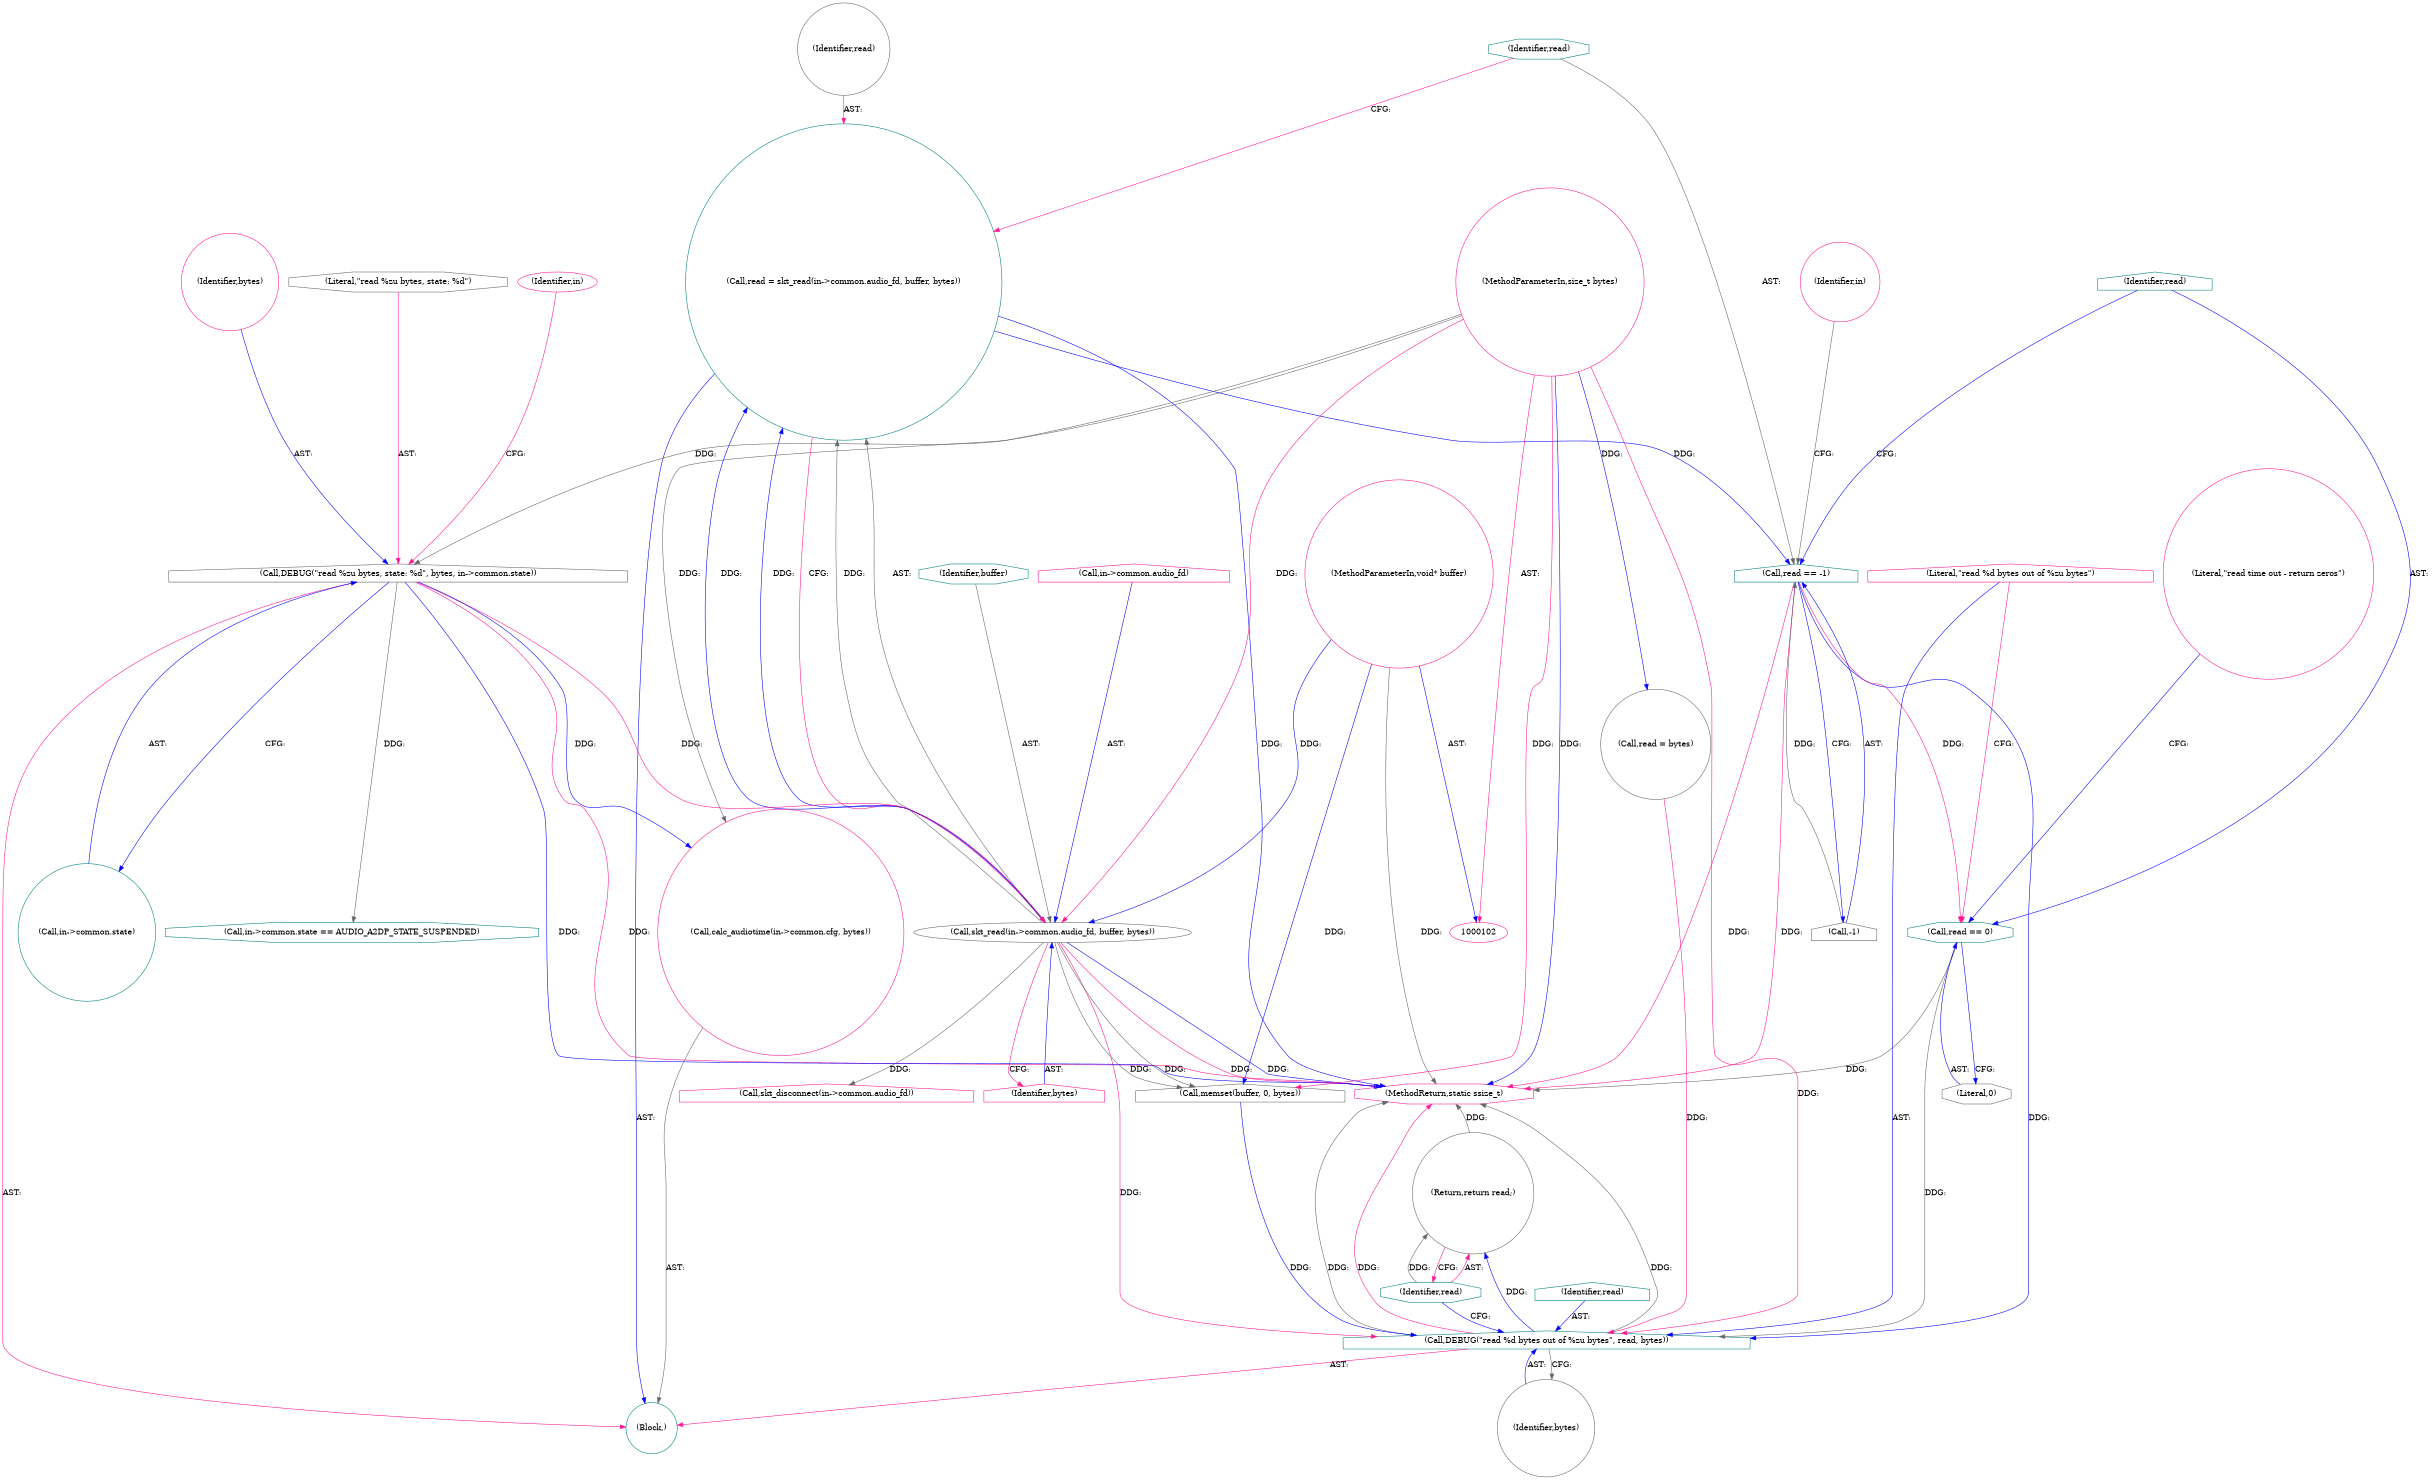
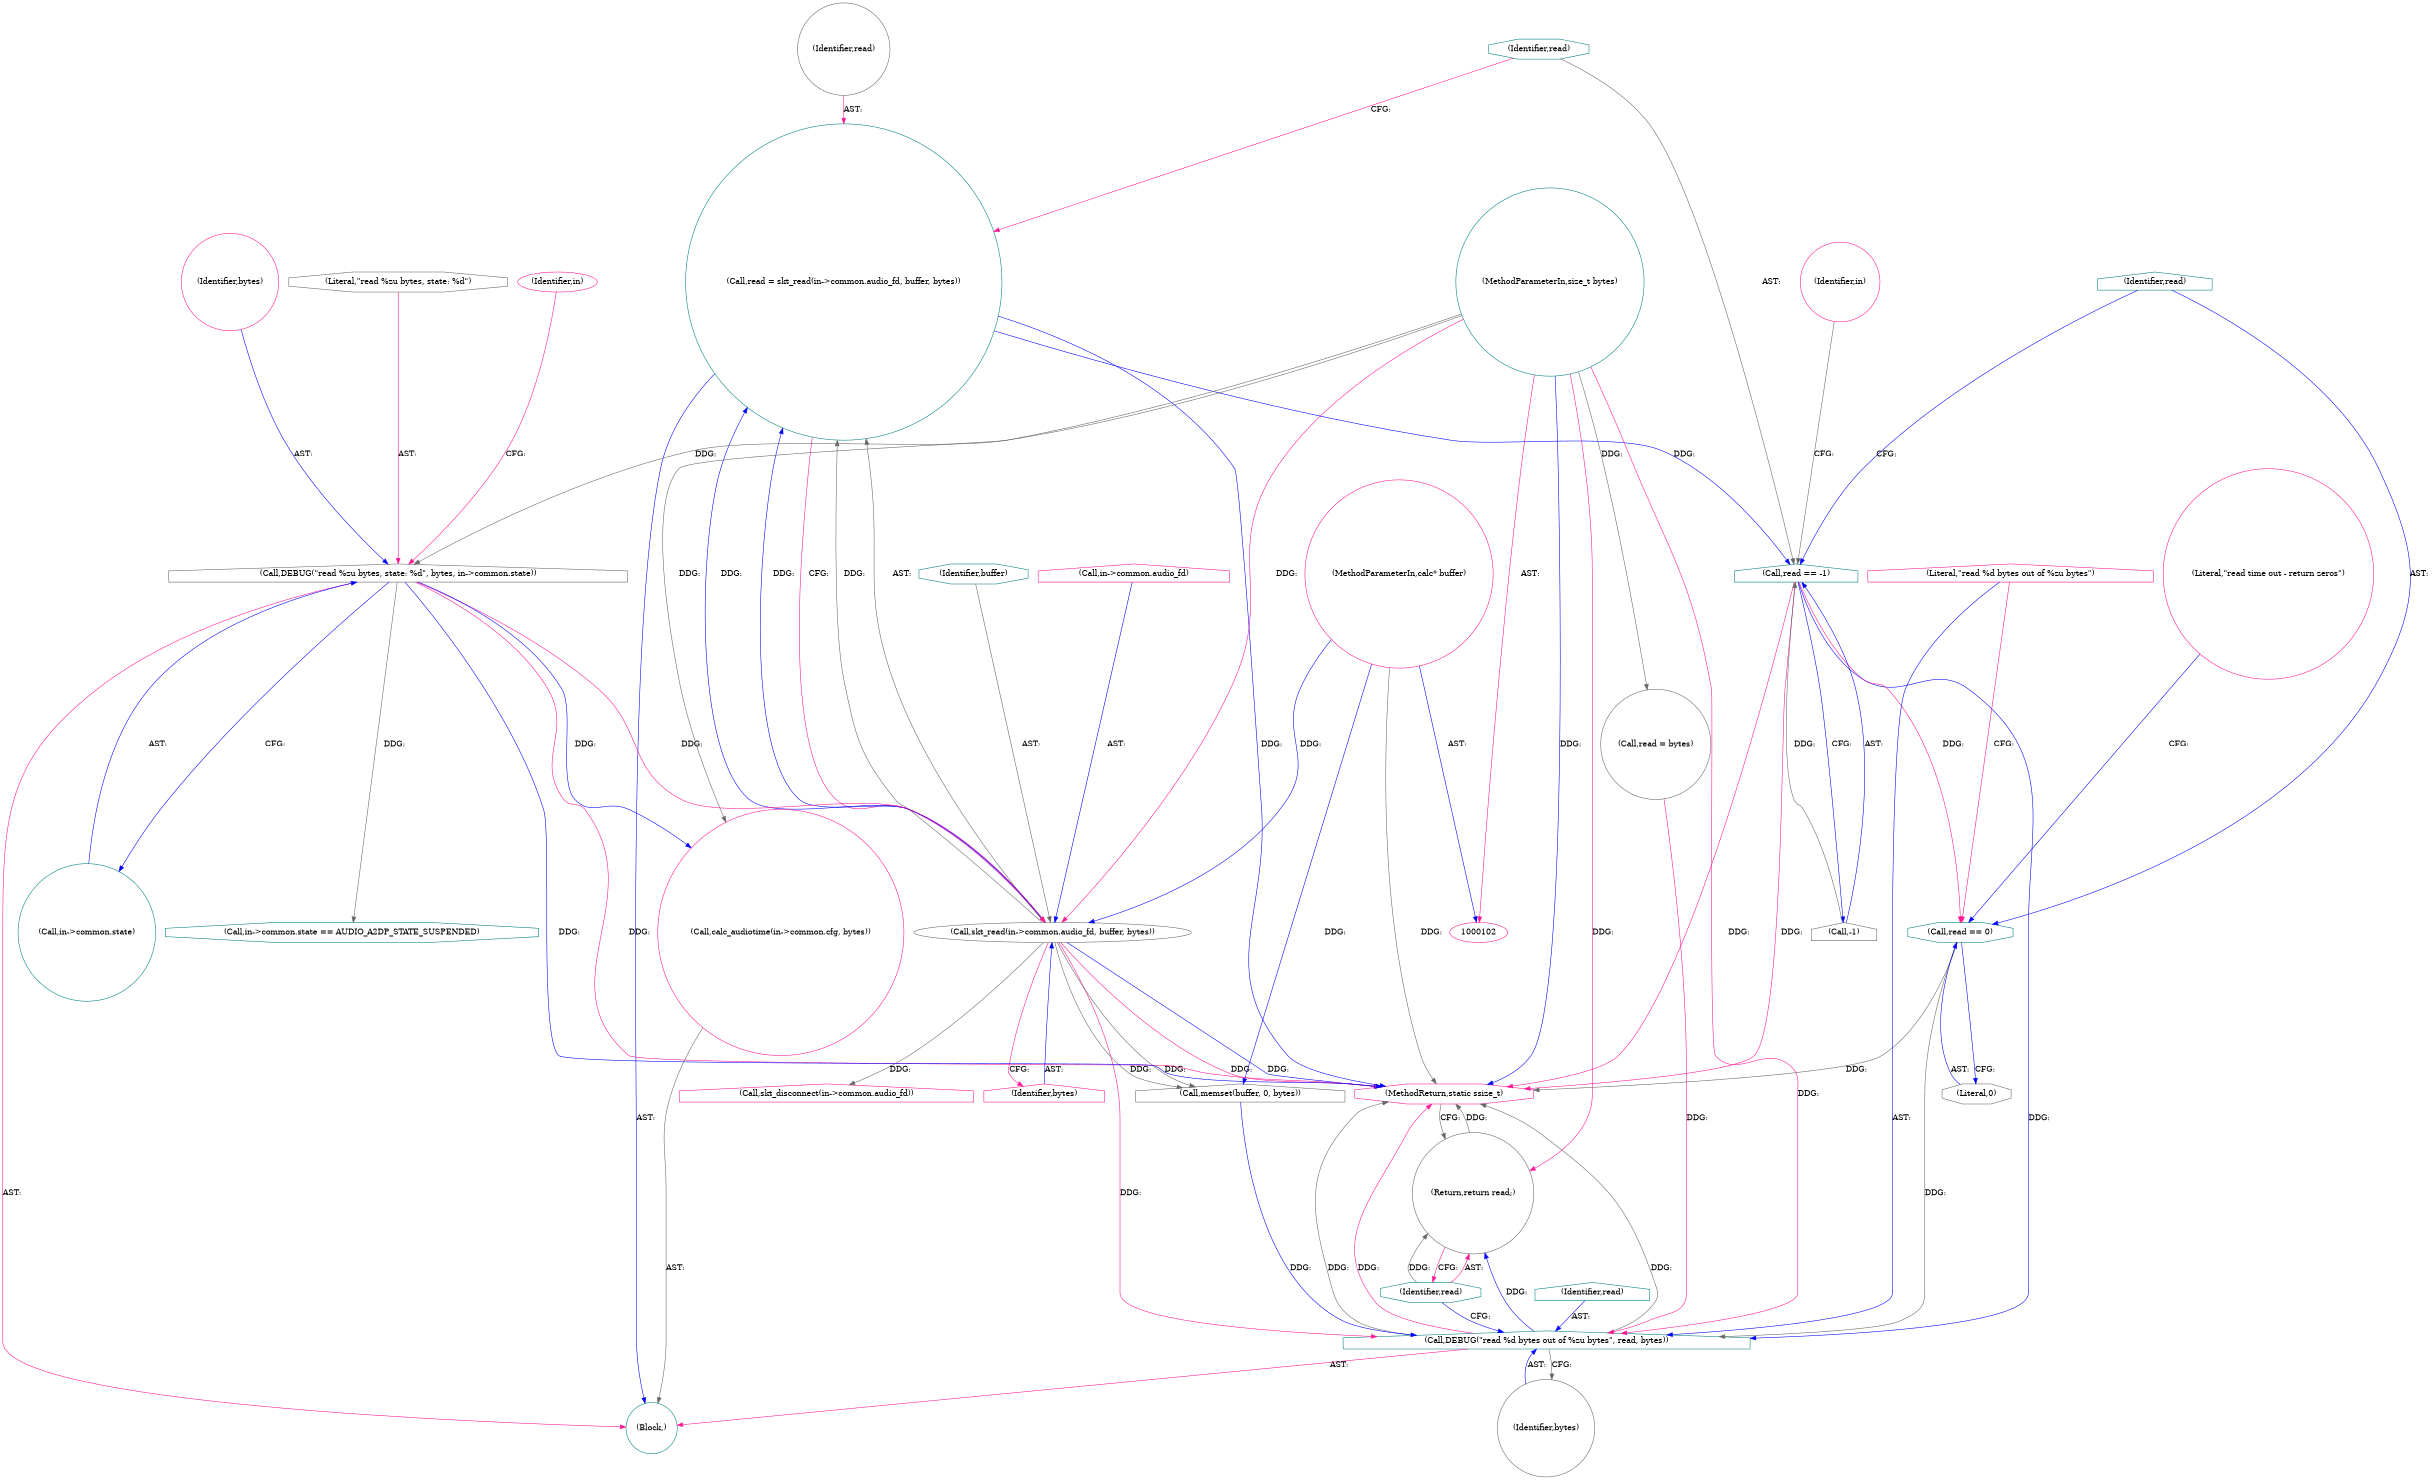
  digraph {
    node [color=teal shape=circle]
    edge [color=blue]
    n1 [label="(Call,read = skt_read(in->common.audio_fd, buffer, bytes))"]
    n2 [color=gray40 label="(Call,skt_read(in->common.audio_fd, buffer, bytes))" shape=ellipse]
    n3 [label="(Call,read == -1)" shape=house]
    n4 [label="(Block,)"]
    n5 [color=deeppink label="(MethodReturn,static ssize_t)" shape=octagon]
    n6 [label="(Call,DEBUG(\"read %d bytes out of %zu bytes\", read, bytes))" shape=house]
    n7 [color=gray40 label="(Call,memset(buffer, 0, bytes))" shape=house]
    n8 [color=deeppink label="(Call,skt_disconnect(in->common.audio_fd))" shape=house]
    n9 [color=deeppink label="(Identifier,bytes)" shape=house]
    n10 [label="(Call,read == 0)" shape=octagon]
    n11 [color=gray40 label="(Call,-1)" shape=house]
    n12 [color=gray40 label="(Return,return read;)"]
    n13 [color=gray40 label="(Identifier,bytes)"]
-   n14 [color=deeppink label="(MethodParameterIn,void* buffer)"]
+   n14 [color=deeppink label="(MethodParameterIn,calc* buffer)"]
    1000102 [color=deeppink shape=ellipse]
    n16 [color=gray40 label="(Call,DEBUG(\"read %zu bytes, state: %d\", bytes, in->common.state))" shape=house]
    n17 [label="(Call,in->common.state == AUDIO_A2DP_STATE_SUSPENDED)" shape=octagon]
    n18 [label="(Call,in->common.state)"]
    n19 [color=deeppink label="(Call,calc_audiotime(in->common.cfg, bytes))"]
-   n20 [color=deeppink label="(MethodParameterIn,size_t bytes)"]
+   n20 [label="(MethodParameterIn,size_t bytes)"]
    n21 [color=gray40 label="(Call,read = bytes)"]
    n22 [color=gray40 label="(Literal,0)" shape=octagon]
    n23 [label="(Identifier,read)" shape=octagon]
    n24 [label="(Identifier,buffer)" shape=octagon]
    n25 [color=deeppink label="(Identifier,bytes)"]
    n26 [label="(Identifier,read)" shape=house]
    n27 [color=gray40 label="(Literal,\"read %zu bytes, state: %d\")" shape=octagon]
    n28 [color=deeppink label="(Call,in->common.audio_fd)" shape=house]
    n29 [label="(Identifier,read)" shape=house]
    n30 [color=gray40 label="(Identifier,read)"]
    n31 [color=deeppink label="(Identifier,in)" shape=ellipse]
    n32 [color=deeppink label="(Literal,\"read time out - return zeros\")"]
    n33 [color=deeppink label="(Identifier,in)"]
    n34 [label="(Identifier,read)" shape=octagon]
    n35 [color=deeppink label="(Literal,\"read %d bytes out of %zu bytes\")" shape=house]
    n1 -> n2 [color=deeppink label="CFG: "]
    n1 -> n3 [label="DDG: "]
    n1 -> n4 [label="AST: "]
    n1 -> n5 [label="DDG: "]
    n2 -> n1 [color=gray40 label="AST: "]
    n2 -> n1 [color=gray40 label="DDG: "]
    n2 -> n1 [label="DDG: "]
    n2 -> n1 [label="DDG: "]
    n2 -> n5 [color=deeppink label="DDG: "]
    n2 -> n5 [label="DDG: "]
    n2 -> n6 [color=deeppink label="DDG: "]
    n2 -> n7 [color=gray40 label="DDG: "]
    n2 -> n7 [color=gray40 label="DDG: "]
    n2 -> n8 [color=gray40 label="DDG: "]
    n2 -> n9 [color=deeppink label="CFG: "]
    n3 -> n5 [color=deeppink label="DDG: "]
    n3 -> n5 [color=deeppink label="DDG: "]
    n3 -> n6 [label="DDG: "]
    n3 -> n10 [color=deeppink label="DDG: "]
    n3 -> n11 [label="CFG: "]
+   n5 -> n12 [color=gray40 label="CFG: "]
    n6 -> n4 [color=deeppink label="AST: "]
    n6 -> n5 [color=gray40 label="DDG: "]
    n6 -> n5 [color=gray40 label="DDG: "]
    n6 -> n5 [color=deeppink label="DDG: "]
    n6 -> n12 [label="DDG: "]
    n6 -> n13 [color=gray40 label="CFG: "]
    n7 -> n6 [label="DDG: "]
    n9 -> n2 [label="AST: "]
    n10 -> n5 [color=gray40 label="DDG: "]
    n10 -> n6 [color=gray40 label="DDG: "]
    n10 -> n22 [label="CFG: "]
    n11 -> n3 [label="AST: "]
    n11 -> n3 [color=gray40 label="DDG: "]
    n12 -> n5 [color=gray40 label="DDG: "]
    n12 -> n23 [color=deeppink label="CFG: "]
    n13 -> n6 [label="AST: "]
    n14 -> n2 [label="DDG: "]
    n14 -> n5 [color=gray40 label="DDG: "]
    n14 -> n7 [label="DDG: "]
    n14 -> 1000102 [label="AST: "]
    n16 -> n2 [color=deeppink label="DDG: "]
    n16 -> n4 [color=deeppink label="AST: "]
    n16 -> n5 [color=deeppink label="DDG: "]
    n16 -> n5 [label="DDG: "]
    n16 -> n17 [color=gray40 label="DDG: "]
    n16 -> n18 [label="CFG: "]
    n16 -> n19 [label="DDG: "]
    n18 -> n16 [label="AST: "]
    n19 -> n4 [color=gray40 label="AST: "]
    n20 -> n2 [color=deeppink label="DDG: "]
    n20 -> n5 [label="DDG: "]
    n20 -> n6 [color=deeppink label="DDG: "]
-   n20 -> n7 [color=deeppink label="DDG: "]
+   n20 -> n12 [color=deeppink label="DDG: "]
    n20 -> 1000102 [color=deeppink label="AST: "]
    n20 -> n16 [color=gray40 label="DDG: "]
    n20 -> n19 [color=gray40 label="DDG: "]
-   n20 -> n21 [label="DDG: "]
+   n20 -> n21 [color=gray40 label="DDG: "]
    n21 -> n6 [color=deeppink label="DDG: "]
    n22 -> n10 [label="AST: "]
    n23 -> n6 [label="CFG: "]
    n23 -> n12 [color=deeppink label="AST: "]
    n23 -> n12 [color=gray40 label="DDG: "]
    n24 -> n2 [color=gray40 label="AST: "]
    n25 -> n16 [label="AST: "]
    n26 -> n3 [label="CFG: "]
    n26 -> n10 [label="AST: "]
    n27 -> n16 [color=deeppink label="AST: "]
    n28 -> n2 [label="AST: "]
    n29 -> n6 [label="AST: "]
    n30 -> n1 [color=deeppink label="AST: "]
    n31 -> n16 [color=deeppink label="CFG: "]
    n32 -> n10 [label="CFG: "]
    n33 -> n3 [color=gray40 label="CFG: "]
    n34 -> n1 [color=deeppink label="CFG: "]
    n34 -> n3 [color=gray40 label="AST: "]
    n35 -> n6 [label="AST: "]
    n35 -> n10 [color=deeppink label="CFG: "]
  }
